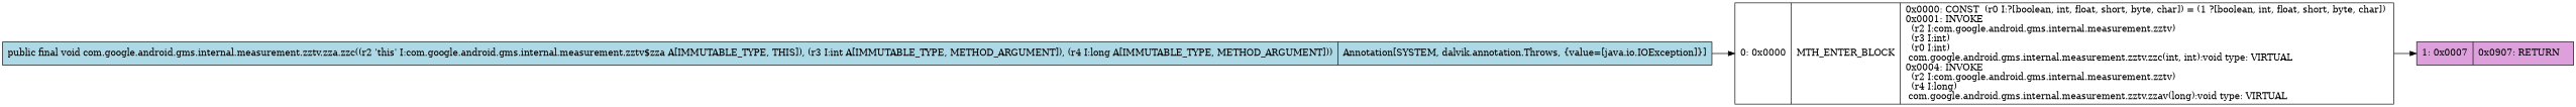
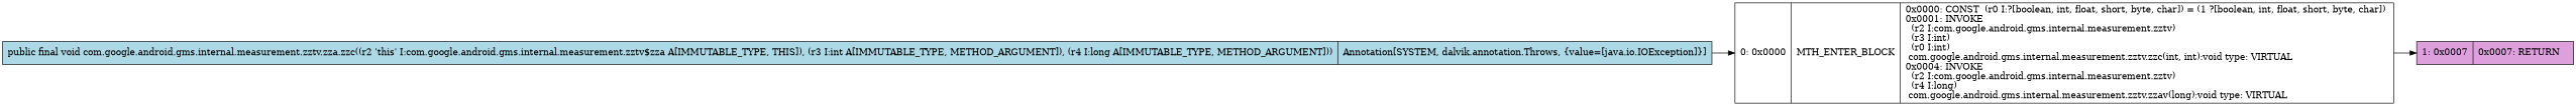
  digraph {
    rankdir=LR
    node [shape=record style=filled]
    n1 [label="{0\:\ 0x0000|MTH_ENTER_BLOCK\l|0x0000: CONST  (r0 I:?[boolean, int, float, short, byte, char]) = (1 ?[boolean, int, float, short, byte, char]) \l0x0001: INVOKE  \l  (r2 I:com.google.android.gms.internal.measurement.zztv)\l  (r3 I:int)\l  (r0 I:int)\l com.google.android.gms.internal.measurement.zztv.zzc(int, int):void type: VIRTUAL \l0x0004: INVOKE  \l  (r2 I:com.google.android.gms.internal.measurement.zztv)\l  (r4 I:long)\l com.google.android.gms.internal.measurement.zztv.zzav(long):void type: VIRTUAL \l}" fillcolor=white]
-   n2 [label="{1\:\ 0x0007|0x0907: RETURN   \l}" fillcolor=plum]
+   n2 [label="{1\:\ 0x0007|0x0007: RETURN   \l}" fillcolor=plum]
    n3 [label="{public final void com.google.android.gms.internal.measurement.zztv.zza.zzc((r2 'this' I:com.google.android.gms.internal.measurement.zztv$zza A[IMMUTABLE_TYPE, THIS]), (r3 I:int A[IMMUTABLE_TYPE, METHOD_ARGUMENT]), (r4 I:long A[IMMUTABLE_TYPE, METHOD_ARGUMENT]))  | Annotation[SYSTEM, dalvik.annotation.Throws, \{value=[java.io.IOException]\}]\l}" fillcolor=lightblue]
    n1 -> n2
    n3 -> n1
  }
